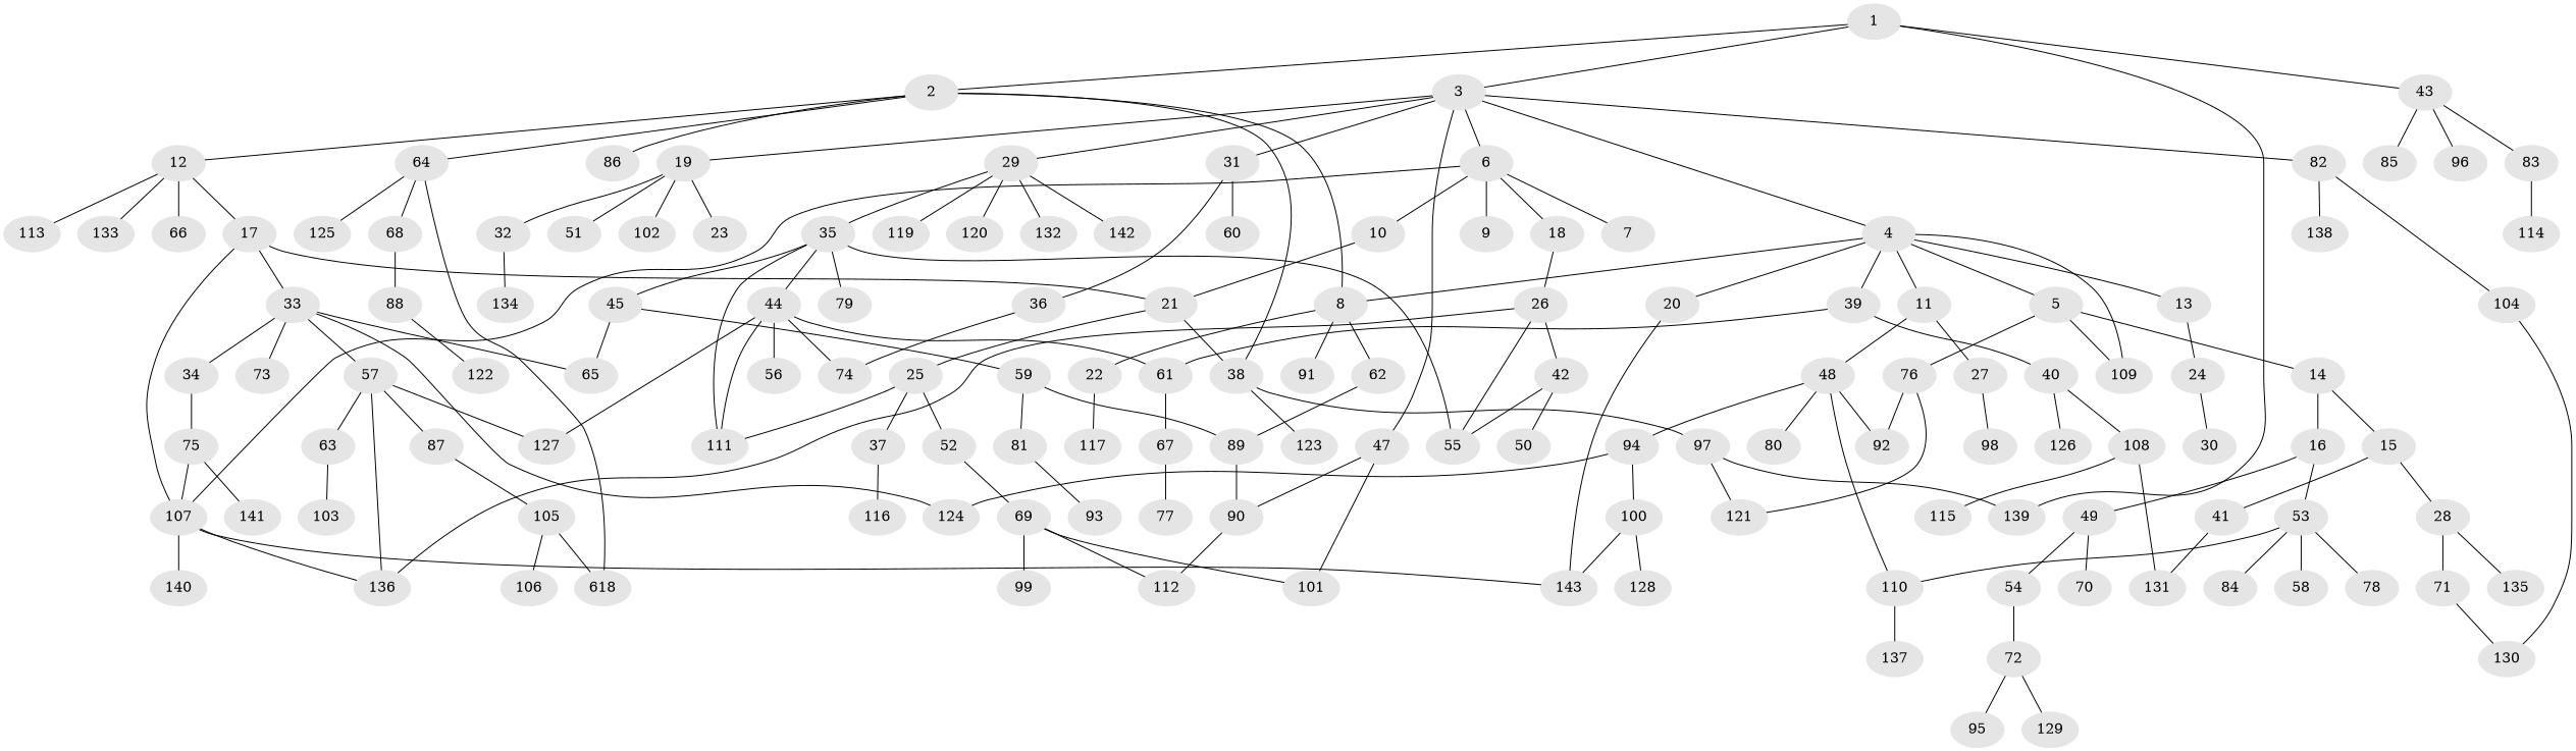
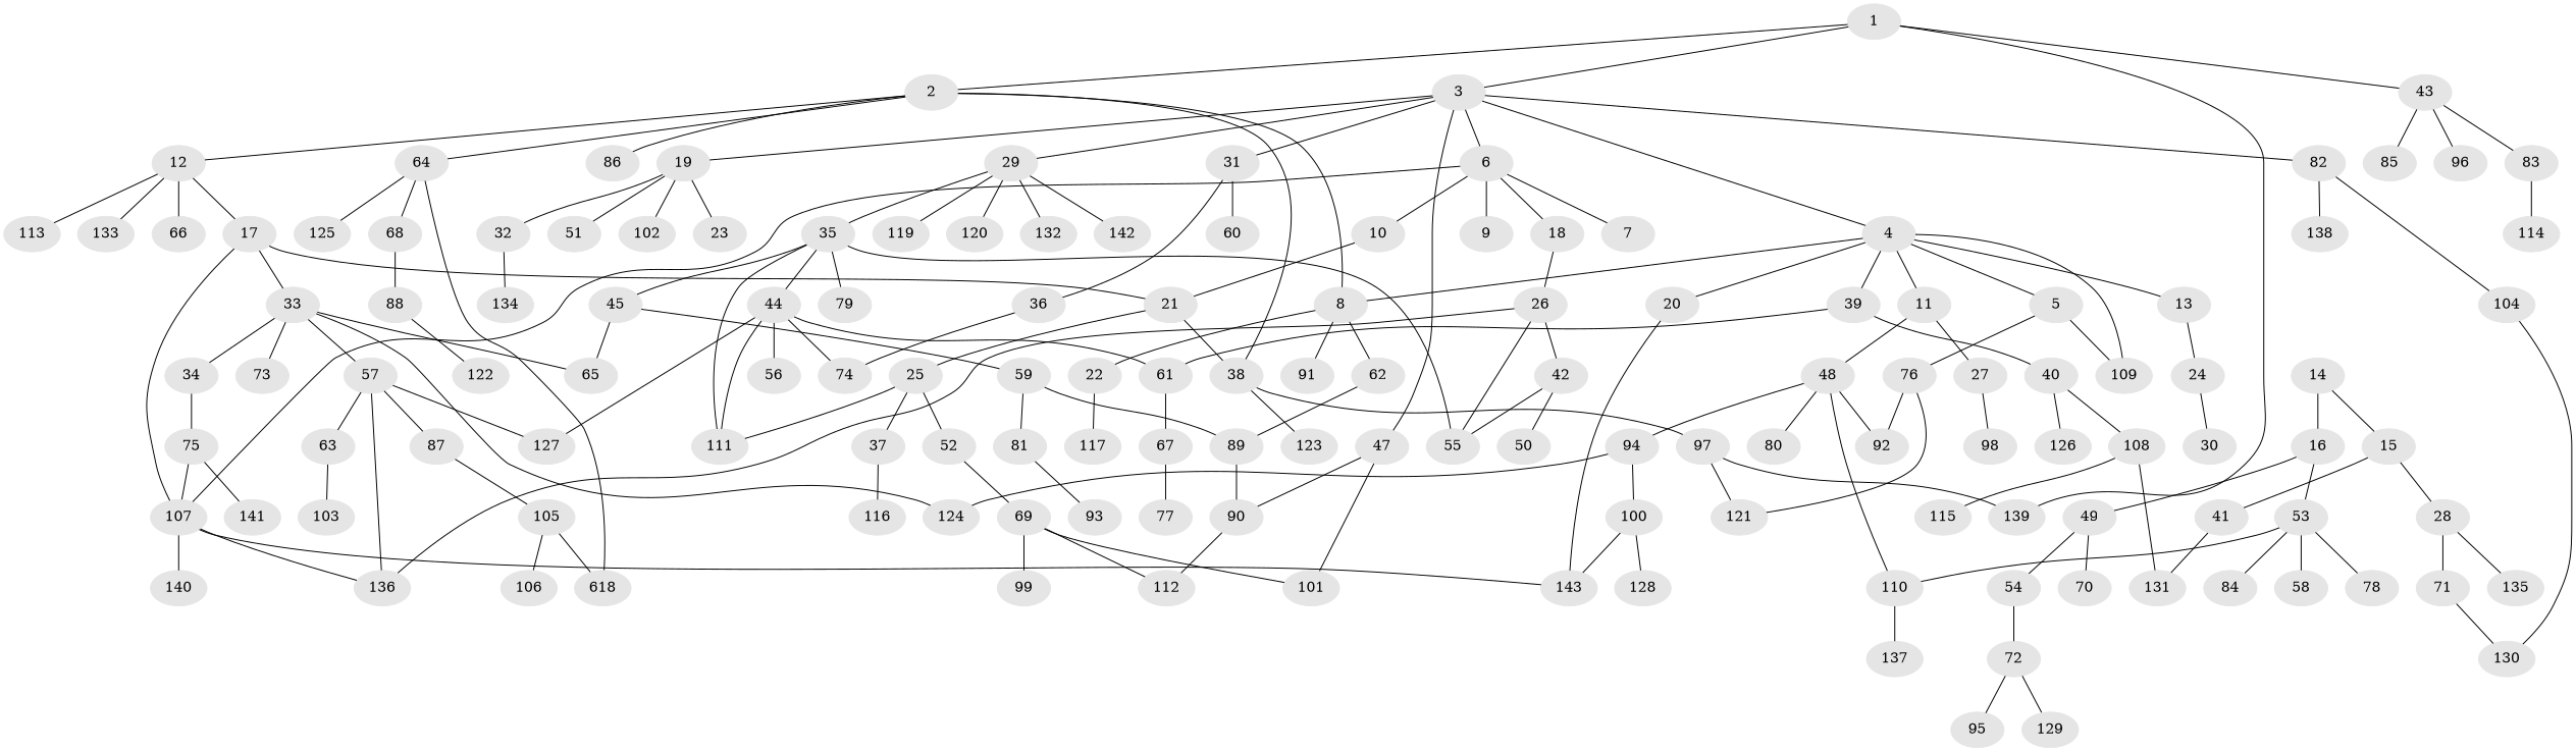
  graph {
    node [color=gray90 style=filled]
    1
    2
    3
    43
    139
    8
    12
    38
    64
    86
    4
    6
    19
    29
    31
    47
    82
    83
    85
    96
    22
    62
    91
    17
    66
    113
    133
    97
    123
    68
    n31 [label=618]
    125
    5
    11
    13
    20
    39
    109
    7
    9
    10
    18
    107
    23
    32
    51
    102
    35
    119
    120
    132
    142
    36
    60
    90
    101
    104
    138
    14
    76
    27
    48
    24
    143
    40
    61
    15
    16
    92
    121
    21
    26
    136
    140
    117
    89
    25
    98
    80
    94
    110
    33
    30
    28
    41
    49
    53
    71
    135
    131
    54
    70
    58
    78
    84
    34
    57
    65
    73
    124
    42
    55
    134
    37
    52
    111
    116
    69
    50
    130
    44
    45
    79
    74
    75
    127
    63
    87
    141
    56
    59
    108
    126
    67
    115
    114
    81
    112
    100
    137
    72
    99
    95
    129
    103
    105
    93
    77
    88
    122
    106
    128
    1 -- 2
    1 -- 3
    1 -- 43
    1 -- 139
    2 -- 8
    2 -- 12
    2 -- 38
    2 -- 64
    2 -- 86
    3 -- 4
    3 -- 6
    3 -- 19
    3 -- 29
    3 -- 31
    3 -- 47
    3 -- 82
    43 -- 83
    43 -- 85
    43 -- 96
    8 -- 22
    8 -- 62
    8 -- 91
    12 -- 17
    12 -- 66
    12 -- 113
    12 -- 133
    38 -- 97
    38 -- 123
    64 -- 68
    64 -- n31
    64 -- 125
    4 -- 8
    4 -- 5
    4 -- 11
    4 -- 13
    4 -- 20
    4 -- 39
    4 -- 109
    6 -- 7
    6 -- 9
    6 -- 10
    6 -- 18
    6 -- 107
    19 -- 23
    19 -- 32
    19 -- 51
    19 -- 102
    29 -- 35
    29 -- 119
    29 -- 120
    29 -- 132
    29 -- 142
    31 -- 36
    31 -- 60
    47 -- 90
    47 -- 101
    82 -- 104
    82 -- 138
    83 -- 114
    22 -- 117
    62 -- 89
    17 -- 107
    17 -- 21
    17 -- 33
    97 -- 139
    97 -- 121
    68 -- 88
    5 -- 109
-   5 -- 14
    5 -- 76
    11 -- 27
    11 -- 48
    13 -- 24
    20 -- 143
    39 -- 40
    39 -- 61
    10 -- 21
    18 -- 26
    107 -- 143
    107 -- 136
    107 -- 140
    32 -- 134
    35 -- 55
    35 -- 111
    35 -- 44
    35 -- 45
    35 -- 79
    36 -- 74
    90 -- 112
    104 -- 130
    14 -- 15
    14 -- 16
    76 -- 92
    76 -- 121
    27 -- 98
    48 -- 92
    48 -- 80
    48 -- 94
    48 -- 110
    24 -- 30
    40 -- 108
    40 -- 126
    61 -- 67
    15 -- 28
    15 -- 41
    16 -- 49
    16 -- 53
    21 -- 38
    21 -- 25
    26 -- 136
    26 -- 42
    26 -- 55
    89 -- 90
    25 -- 37
    25 -- 52
    25 -- 111
    94 -- 124
    94 -- 100
    110 -- 137
    33 -- 34
    33 -- 57
    33 -- 65
    33 -- 73
    33 -- 124
    28 -- 71
    28 -- 135
    41 -- 131
    49 -- 54
    49 -- 70
    53 -- 110
    53 -- 58
    53 -- 78
    53 -- 84
    71 -- 130
    54 -- 72
    34 -- 75
    57 -- 136
    57 -- 127
    57 -- 63
    57 -- 87
    42 -- 55
    42 -- 50
    37 -- 116
    52 -- 69
    69 -- 101
    69 -- 112
    69 -- 99
    44 -- 61
    44 -- 111
    44 -- 74
    44 -- 127
    44 -- 56
    45 -- 65
    45 -- 59
    75 -- 107
    75 -- 141
    63 -- 103
    87 -- 105
    59 -- 89
    59 -- 81
    108 -- 131
    108 -- 115
    67 -- 77
    81 -- 93
    100 -- 143
    100 -- 128
    72 -- 95
    72 -- 129
    105 -- n31
    105 -- 106
    88 -- 122
  }
